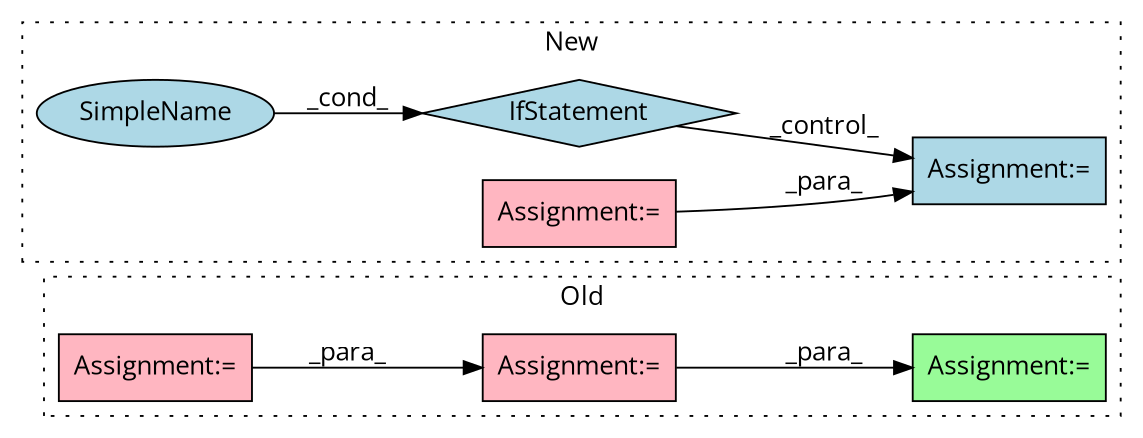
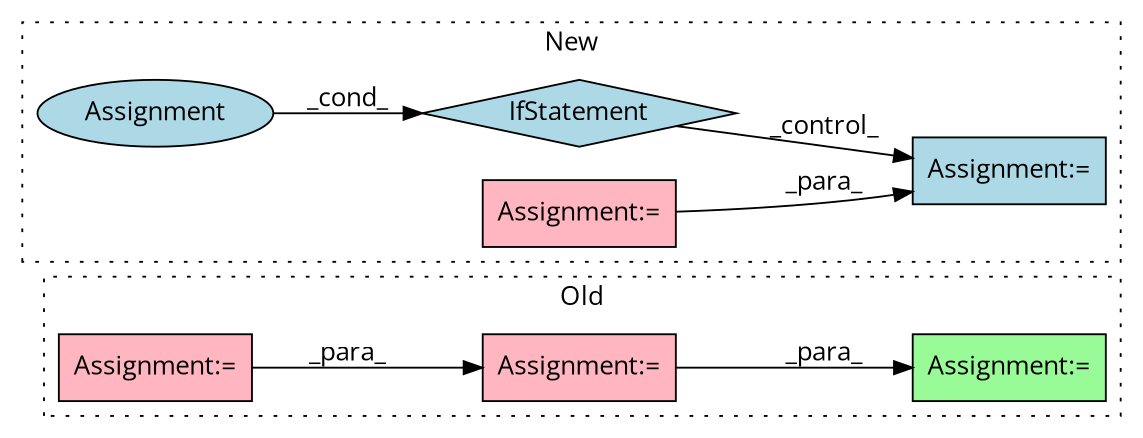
  digraph {
    fontname="Open Sans"
    rankdir=LR
    node [a=7 fillcolor=lightpink fontname="Open Sans" l=1 shape=box style=filled]
    edge [fontname="Open Sans"]
    n1 [label="Assignment:=" s=2930]
    n2 [fillcolor=palegreen label="Assignment:=" s=3094]
    n3 [label="Assignment:=" s=2967]
    n4 [a=25 fillcolor=lightblue l="4,2" label=IfStatement s="4114,4142" shape=diamond]
    n5 [fillcolor=lightblue label="Assignment:=" s=4158]
-   n6 [a=42 fillcolor=lightblue label=SimpleName shape=ellipse l=""]
+   n6 [a=42 fillcolor=lightblue label=Assignment shape=ellipse l=""]
    n7 [label="Assignment:=" s=3918]
    subgraph cluster_1 {
      label=Old
      style=dotted
      n1
      n2
      n3
    }
    subgraph cluster_2 {
      label=New
      style=dotted
      n4
      n5
      n6
      n7
    }
    n1 -> n3 [label=_para_]
    n3 -> n2 [label=_para_]
    n4 -> n5 [label=_control_]
    n6 -> n4 [label=_cond_]
    n7 -> n5 [label=_para_]
  }
